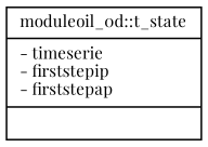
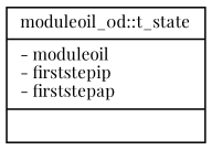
  digraph {
    fontname="Playfair Display"
-   n1 [color=black fillcolor=white fontcolor=black fontname="Playfair Display" fontsize=10 height=0.2 label="{moduleoil_0d::t_state\n|- timeserie\l- firststepip\l- firststepap\l|}" shape=record style=filled width=0.4]
+   n1 [color=black fillcolor=white fontcolor=black fontname="Playfair Display" fontsize=10 height=0.2 label="{moduleoil_0d::t_state\n|- moduleoil\l- firststepip\l- firststepap\l|}" shape=record style=filled width=0.4]
  }
